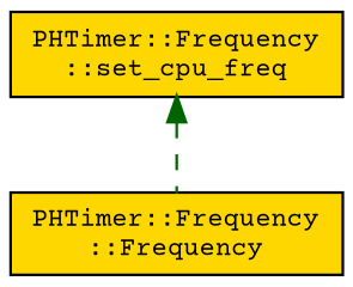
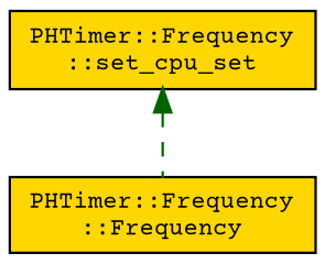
  digraph {
    rankdir=TB
    fontname="Courier Prime"
    node [color=black fillcolor=gold fontname="Courier Prime" fontsize=10 shape=record style=filled]
-   n1 [fontcolor=black height=0.2 label="PHTimer::Frequency\l::set_cpu_freq" width=0.4]
+   n1 [fontcolor=black height=0.2 label="PHTimer::Frequency\l::set_cpu_set" width=0.4]
    n2 [height=0.2 label="PHTimer::Frequency\l::Frequency" width=0.4]
    n1 -> n2 [color=darkgreen dir=back fontname="Courier Prime" fontsize=10 labelfontname=FreeSans labelfontsize=10 style=dashed]
  }
